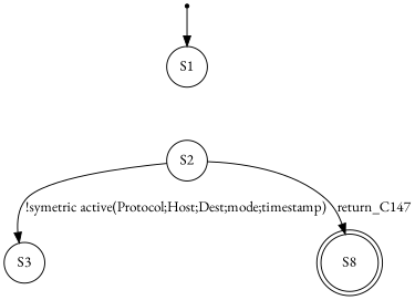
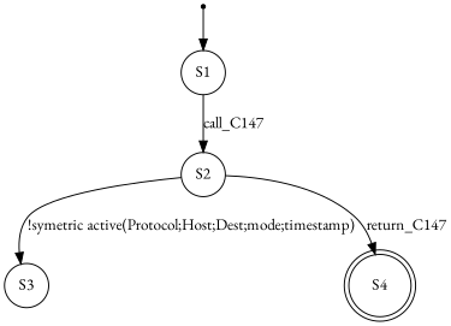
  digraph {
    fontname="EB Garamond"
    node [fontname="EB Garamond" shape=circle]
    edge [fontname="EB Garamond"]
    S00 [shape=point]
    n2 [label=S1]
    n3 [label=S2]
    n4 [label=S3]
-   n5 [label=S8 shape=doublecircle]
+   n5 [label=S4 shape=doublecircle]
    S00 -> n2
+   n2 -> n3 [label=call_C147]
    n3 -> n4 [label="!symetric active(Protocol;Host;Dest;mode;timestamp)"]
    n3 -> n5 [label=return_C147]
  }
